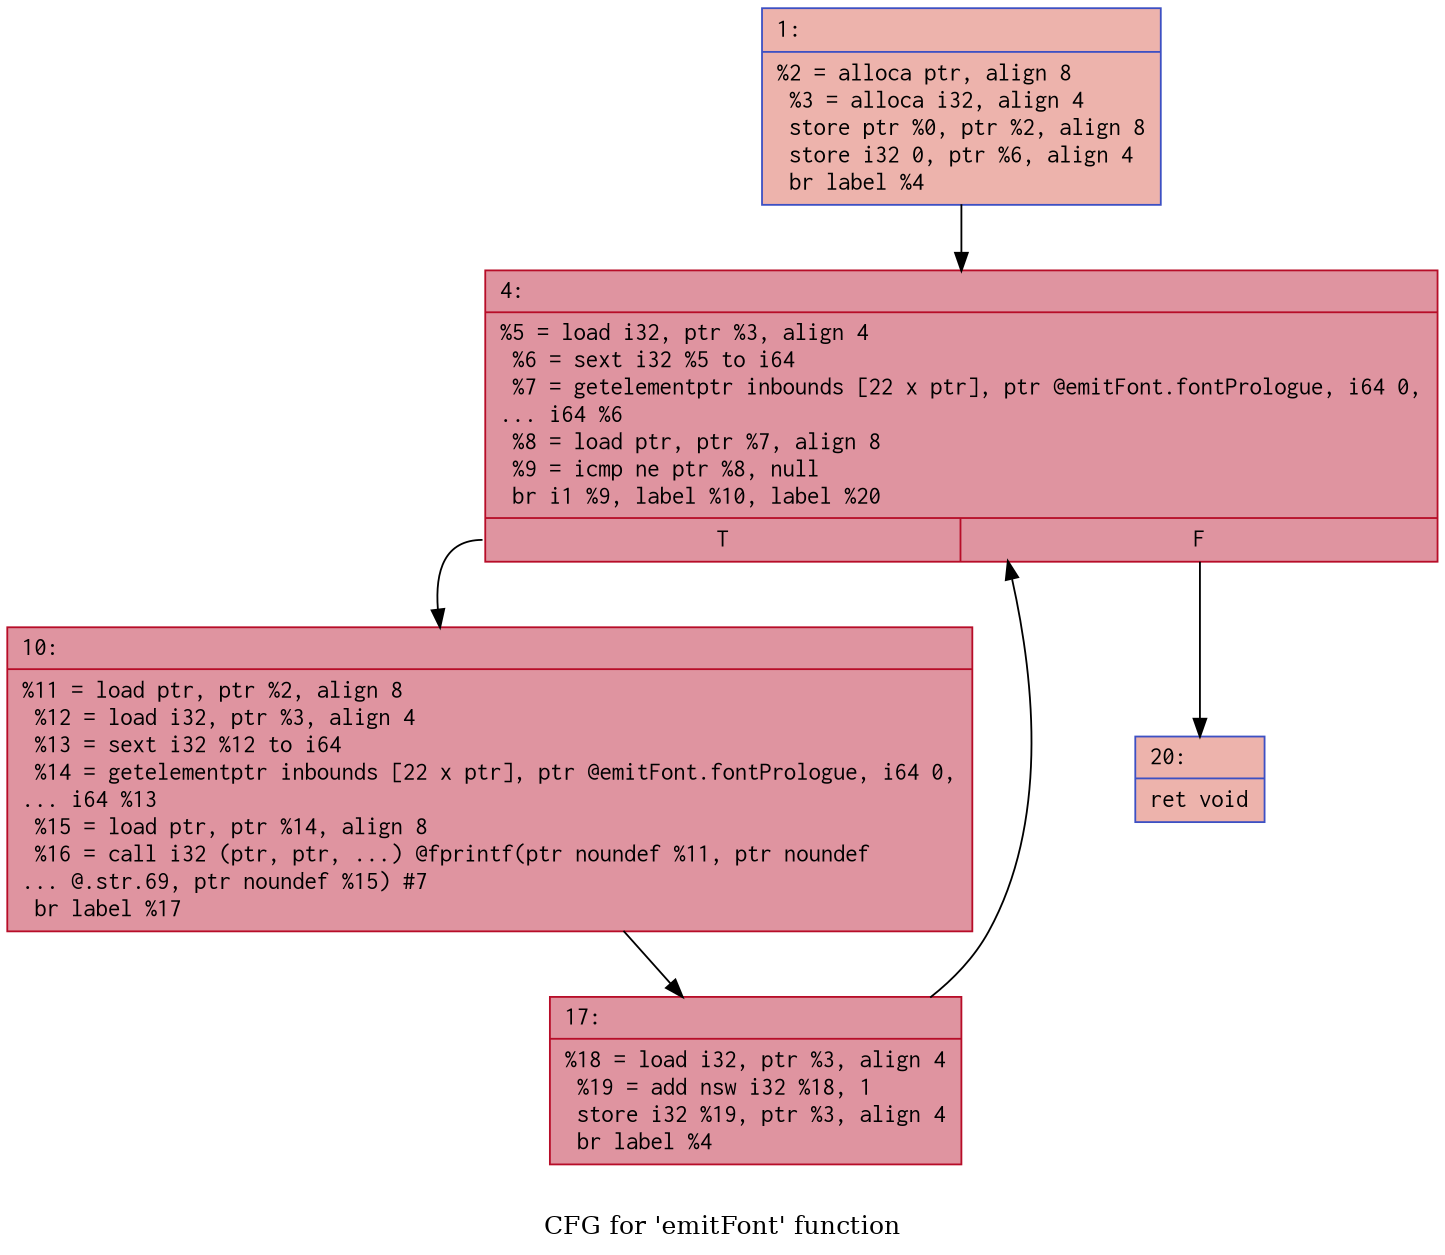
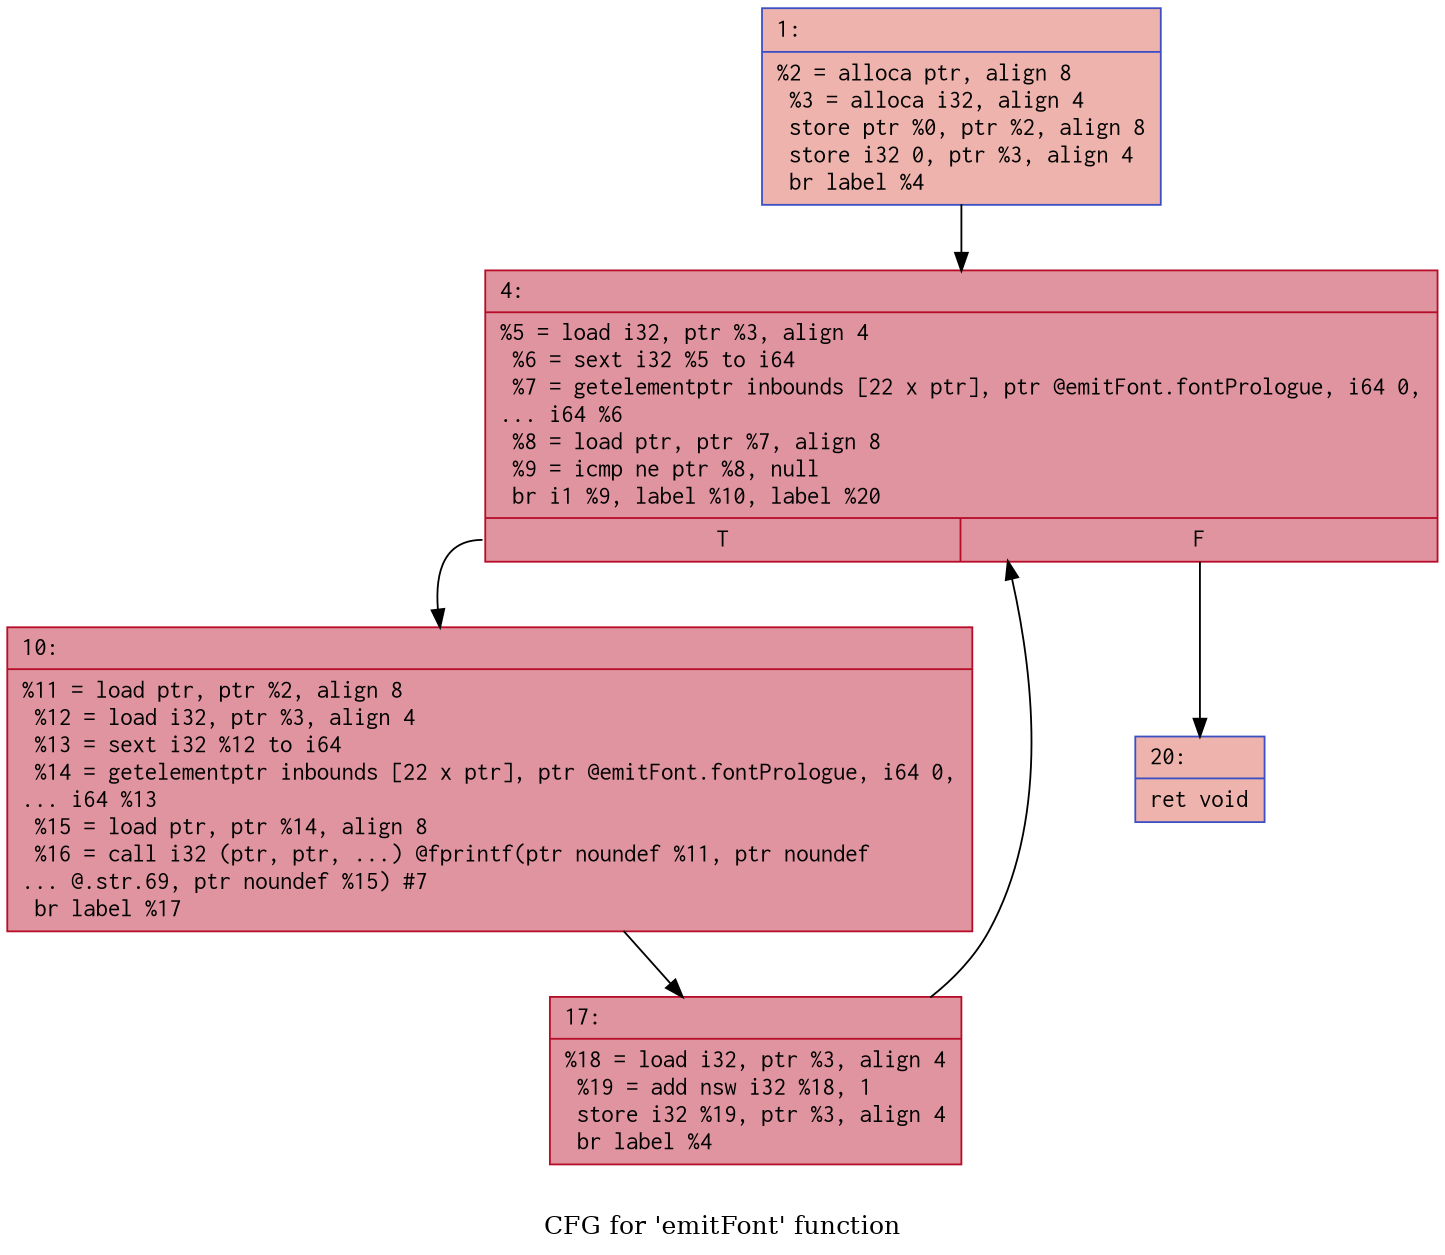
  digraph {
    label="CFG for 'emitFont' function"
    node [color="#b70d28ff" fillcolor="#b70d2870" fontname=Courier shape=record style=filled]
-   n1 [color="#3d50c3ff" fillcolor="#d6524470" label="{1:\l|  %2 = alloca ptr, align 8\l  %3 = alloca i32, align 4\l  store ptr %0, ptr %2, align 8\l  store i32 0, ptr %6, align 4\l  br label %4\l}"]
+   n1 [color="#3d50c3ff" fillcolor="#d6524470" label="{1:\l|  %2 = alloca ptr, align 8\l  %3 = alloca i32, align 4\l  store ptr %0, ptr %2, align 8\l  store i32 0, ptr %3, align 4\l  br label %4\l}"]
    n2 [label="{4:\l|  %5 = load i32, ptr %3, align 4\l  %6 = sext i32 %5 to i64\l  %7 = getelementptr inbounds [22 x ptr], ptr @emitFont.fontPrologue, i64 0,\l... i64 %6\l  %8 = load ptr, ptr %7, align 8\l  %9 = icmp ne ptr %8, null\l  br i1 %9, label %10, label %20\l|{<s0>T|<s1>F}}"]
    n3 [label="{10:\l|  %11 = load ptr, ptr %2, align 8\l  %12 = load i32, ptr %3, align 4\l  %13 = sext i32 %12 to i64\l  %14 = getelementptr inbounds [22 x ptr], ptr @emitFont.fontPrologue, i64 0,\l... i64 %13\l  %15 = load ptr, ptr %14, align 8\l  %16 = call i32 (ptr, ptr, ...) @fprintf(ptr noundef %11, ptr noundef\l... @.str.69, ptr noundef %15) #7\l  br label %17\l}"]
    n4 [color="#3d50c3ff" fillcolor="#d6524470" label="{20:\l|  ret void\l}"]
    n5 [label="{17:\l|  %18 = load i32, ptr %3, align 4\l  %19 = add nsw i32 %18, 1\l  store i32 %19, ptr %3, align 4\l  br label %4\l}"]
    n1 -> n2
    n2 -> n3 [tailport=s0]
    n2 -> n4 [tailport=s1]
    n3 -> n5
    n5 -> n2
  }
